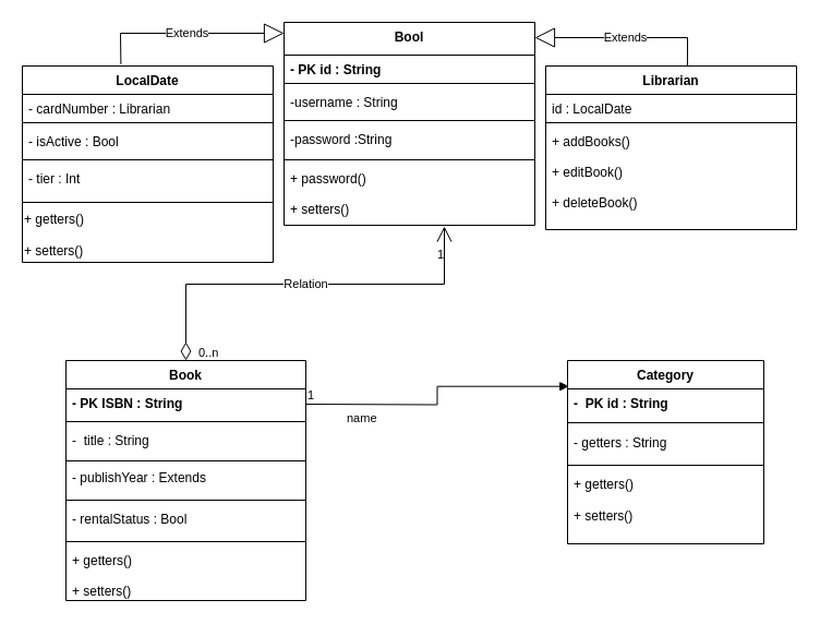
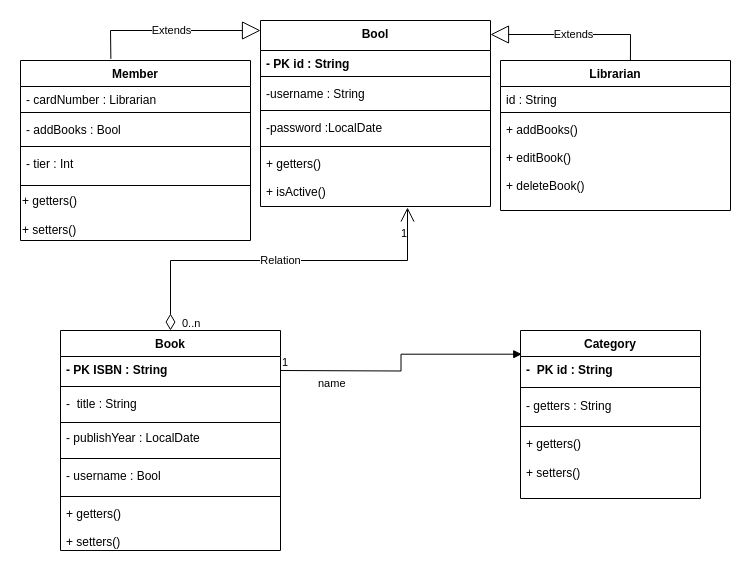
  <mxCell id="0" />
  <mxCell id="1" parent="0" />
  <mxCell id="2" value="Bool" style="swimlane;fontStyle=1;align=center;verticalAlign=top;childLayout=stackLayout;horizontal=1;startSize=30;horizontalStack=0;resizeParent=1;resizeParentMax=0;resizeLast=0;collapsible=1;marginBottom=0;" vertex="1" parent="1"><mxGeometry x="260" y="20" width="230" height="186" as="geometry" /></mxCell>
  <mxCell id="3" value="- PK id : String" style="text;strokeColor=none;fillColor=none;align=left;verticalAlign=top;spacingLeft=4;spacingRight=4;overflow=hidden;rotatable=0;points=[[0,0.5],[1,0.5]];portConstraint=eastwest;fontStyle=1" vertex="1" parent="2"><mxGeometry y="30" width="230" height="22" as="geometry" /></mxCell>
  <mxCell id="4" value="" style="line;strokeWidth=1;fillColor=none;align=left;verticalAlign=middle;spacingTop=-1;spacingLeft=3;spacingRight=3;rotatable=0;labelPosition=right;points=[];portConstraint=eastwest;" vertex="1" parent="2"><mxGeometry y="52" width="230" height="8" as="geometry" /></mxCell>
  <mxCell id="5" value="-username : String" style="text;strokeColor=none;fillColor=none;align=left;verticalAlign=top;spacingLeft=4;spacingRight=4;overflow=hidden;rotatable=0;points=[[0,0.5],[1,0.5]];portConstraint=eastwest;labelBorderColor=none;labelBackgroundColor=none;" vertex="1" parent="2"><mxGeometry y="60" width="230" height="26" as="geometry" /></mxCell>
  <mxCell id="6" value="" style="line;strokeWidth=1;fillColor=none;align=left;verticalAlign=middle;spacingTop=-1;spacingLeft=3;spacingRight=3;rotatable=0;labelPosition=right;points=[];portConstraint=eastwest;labelBackgroundColor=none;labelBorderColor=none;" vertex="1" parent="2"><mxGeometry y="86" width="230" height="8" as="geometry" /></mxCell>
- <mxCell id="7" value="-password :String" style="text;strokeColor=none;fillColor=none;align=left;verticalAlign=top;spacingLeft=4;spacingRight=4;overflow=hidden;rotatable=0;points=[[0,0.5],[1,0.5]];portConstraint=eastwest;labelBorderColor=none;labelBackgroundColor=none;" vertex="1" parent="2"><mxGeometry y="94" width="230" height="28" as="geometry" /></mxCell>
+ <mxCell id="7" value="-password :LocalDate" style="text;strokeColor=none;fillColor=none;align=left;verticalAlign=top;spacingLeft=4;spacingRight=4;overflow=hidden;rotatable=0;points=[[0,0.5],[1,0.5]];portConstraint=eastwest;labelBorderColor=none;labelBackgroundColor=none;" vertex="1" parent="2"><mxGeometry y="94" width="230" height="28" as="geometry" /></mxCell>
  <mxCell id="8" value="" style="line;strokeWidth=1;fillColor=none;align=left;verticalAlign=middle;spacingTop=-1;spacingLeft=3;spacingRight=3;rotatable=0;labelPosition=right;points=[];portConstraint=eastwest;labelBackgroundColor=none;labelBorderColor=none;" vertex="1" parent="2"><mxGeometry y="122" width="230" height="8" as="geometry" /></mxCell>
- <mxCell id="9" value="+ password()" style="text;strokeColor=none;fillColor=none;align=left;verticalAlign=top;spacingLeft=4;spacingRight=4;overflow=hidden;rotatable=0;points=[[0,0.5],[1,0.5]];portConstraint=eastwest;labelBorderColor=none;labelBackgroundColor=none;" vertex="1" parent="2"><mxGeometry y="130" width="230" height="28" as="geometry" /></mxCell>
- <mxCell id="10" value="+ setters()" style="text;strokeColor=none;fillColor=none;align=left;verticalAlign=top;spacingLeft=4;spacingRight=4;overflow=hidden;rotatable=0;points=[[0,0.5],[1,0.5]];portConstraint=eastwest;labelBorderColor=none;labelBackgroundColor=none;" vertex="1" parent="2"><mxGeometry y="158" width="230" height="28" as="geometry" /></mxCell>
+ <mxCell id="9" value="+ getters()" style="text;strokeColor=none;fillColor=none;align=left;verticalAlign=top;spacingLeft=4;spacingRight=4;overflow=hidden;rotatable=0;points=[[0,0.5],[1,0.5]];portConstraint=eastwest;labelBorderColor=none;labelBackgroundColor=none;" vertex="1" parent="2"><mxGeometry y="130" width="230" height="28" as="geometry" /></mxCell>
+ <mxCell id="10" value="+ isActive()" style="text;strokeColor=none;fillColor=none;align=left;verticalAlign=top;spacingLeft=4;spacingRight=4;overflow=hidden;rotatable=0;points=[[0,0.5],[1,0.5]];portConstraint=eastwest;labelBorderColor=none;labelBackgroundColor=none;" vertex="1" parent="2"><mxGeometry y="158" width="230" height="28" as="geometry" /></mxCell>
  <mxCell id="11" value="Extends" style="endArrow=block;endSize=16;endFill=0;html=1;rounded=0;exitX=0.393;exitY=-0.009;exitDx=0;exitDy=0;exitPerimeter=0;" edge="1" parent="2" source="12"><mxGeometry width="160" relative="1" as="geometry"><mxPoint x="-150" y="130" as="sourcePoint" /><mxPoint y="10" as="targetPoint" /><Array as="points"><mxPoint x="-150" y="10" /></Array></mxGeometry></mxCell>
- <mxCell id="12" value="LocalDate" style="swimlane;fontStyle=1;align=center;verticalAlign=top;childLayout=stackLayout;horizontal=1;startSize=26;horizontalStack=0;resizeParent=1;resizeParentMax=0;resizeLast=0;collapsible=1;marginBottom=0;" vertex="1" parent="1"><mxGeometry x="20" y="60" width="230" height="180" as="geometry" /></mxCell>
+ <mxCell id="12" value="Member" style="swimlane;fontStyle=1;align=center;verticalAlign=top;childLayout=stackLayout;horizontal=1;startSize=26;horizontalStack=0;resizeParent=1;resizeParentMax=0;resizeLast=0;collapsible=1;marginBottom=0;" vertex="1" parent="1"><mxGeometry x="20" y="60" width="230" height="180" as="geometry" /></mxCell>
  <mxCell id="13" value="- cardNumber : Librarian" style="text;strokeColor=none;fillColor=none;align=left;verticalAlign=top;spacingLeft=4;spacingRight=4;overflow=hidden;rotatable=0;points=[[0,0.5],[1,0.5]];portConstraint=eastwest;" vertex="1" parent="12"><mxGeometry y="26" width="230" height="22" as="geometry" /></mxCell>
  <mxCell id="14" value="" style="line;strokeWidth=1;fillColor=none;align=left;verticalAlign=middle;spacingTop=-1;spacingLeft=3;spacingRight=3;rotatable=0;labelPosition=right;points=[];portConstraint=eastwest;" vertex="1" parent="12"><mxGeometry y="48" width="230" height="8" as="geometry" /></mxCell>
- <mxCell id="15" value="- isActive : Bool" style="text;strokeColor=none;fillColor=none;align=left;verticalAlign=top;spacingLeft=4;spacingRight=4;overflow=hidden;rotatable=0;points=[[0,0.5],[1,0.5]];portConstraint=eastwest;labelBorderColor=none;labelBackgroundColor=none;" vertex="1" parent="12"><mxGeometry y="56" width="230" height="26" as="geometry" /></mxCell>
+ <mxCell id="15" value="- addBooks : Bool" style="text;strokeColor=none;fillColor=none;align=left;verticalAlign=top;spacingLeft=4;spacingRight=4;overflow=hidden;rotatable=0;points=[[0,0.5],[1,0.5]];portConstraint=eastwest;labelBorderColor=none;labelBackgroundColor=none;" vertex="1" parent="12"><mxGeometry y="56" width="230" height="26" as="geometry" /></mxCell>
  <mxCell id="16" value="" style="line;strokeWidth=1;fillColor=none;align=left;verticalAlign=middle;spacingTop=-1;spacingLeft=3;spacingRight=3;rotatable=0;labelPosition=right;points=[];portConstraint=eastwest;labelBackgroundColor=none;labelBorderColor=none;" vertex="1" parent="12"><mxGeometry y="82" width="230" height="8" as="geometry" /></mxCell>
  <mxCell id="17" value="- tier : Int" style="text;strokeColor=none;fillColor=none;align=left;verticalAlign=top;spacingLeft=4;spacingRight=4;overflow=hidden;rotatable=0;points=[[0,0.5],[1,0.5]];portConstraint=eastwest;labelBorderColor=none;labelBackgroundColor=none;" vertex="1" parent="12"><mxGeometry y="90" width="230" height="30" as="geometry" /></mxCell>
  <mxCell id="18" value="" style="line;strokeWidth=1;fillColor=none;align=left;verticalAlign=middle;spacingTop=-1;spacingLeft=3;spacingRight=3;rotatable=0;labelPosition=right;points=[];portConstraint=eastwest;labelBackgroundColor=none;labelBorderColor=none;" vertex="1" parent="12"><mxGeometry y="120" width="230" height="10" as="geometry" /></mxCell>
  <mxCell id="19" value="&lt;span&gt;+ getters()&amp;nbsp;&lt;/span&gt;&lt;br style=&quot;padding: 0px ; margin: 0px&quot;&gt;&lt;br style=&quot;padding: 0px ; margin: 0px&quot;&gt;&lt;span&gt;+ setters()&lt;/span&gt;" style="text;html=1;align=left;verticalAlign=middle;resizable=0;points=[];autosize=1;strokeColor=none;fillColor=none;" vertex="1" parent="12"><mxGeometry y="130" width="230" height="50" as="geometry" /></mxCell>
  <mxCell id="20" value="Librarian" style="swimlane;fontStyle=1;align=center;verticalAlign=top;childLayout=stackLayout;horizontal=1;startSize=26;horizontalStack=0;resizeParent=1;resizeParentMax=0;resizeLast=0;collapsible=1;marginBottom=0;" vertex="1" parent="1"><mxGeometry x="500" y="60" width="230" height="150" as="geometry" /></mxCell>
- <mxCell id="21" value="id : LocalDate" style="text;strokeColor=none;fillColor=none;align=left;verticalAlign=top;spacingLeft=4;spacingRight=4;overflow=hidden;rotatable=0;points=[[0,0.5],[1,0.5]];portConstraint=eastwest;" vertex="1" parent="20"><mxGeometry y="26" width="230" height="22" as="geometry" /></mxCell>
+ <mxCell id="21" value="id : String" style="text;strokeColor=none;fillColor=none;align=left;verticalAlign=top;spacingLeft=4;spacingRight=4;overflow=hidden;rotatable=0;points=[[0,0.5],[1,0.5]];portConstraint=eastwest;" vertex="1" parent="20"><mxGeometry y="26" width="230" height="22" as="geometry" /></mxCell>
  <mxCell id="22" value="" style="line;strokeWidth=1;fillColor=none;align=left;verticalAlign=middle;spacingTop=-1;spacingLeft=3;spacingRight=3;rotatable=0;labelPosition=right;points=[];portConstraint=eastwest;" vertex="1" parent="20"><mxGeometry y="48" width="230" height="8" as="geometry" /></mxCell>
  <mxCell id="23" value="+ addBooks()&#10;&#10;+ editBook()&#10;&#10;+ deleteBook()" style="text;strokeColor=none;fillColor=none;align=left;verticalAlign=top;spacingLeft=4;spacingRight=4;overflow=hidden;rotatable=0;points=[[0,0.5],[1,0.5]];portConstraint=eastwest;labelBorderColor=none;labelBackgroundColor=none;" vertex="1" parent="20"><mxGeometry y="56" width="230" height="94" as="geometry" /></mxCell>
  <mxCell id="24" value="Extends" style="endArrow=block;endSize=16;endFill=0;html=1;rounded=0;exitX=0.565;exitY=0;exitDx=0;exitDy=0;exitPerimeter=0;" edge="1" parent="1" source="20"><mxGeometry width="160" relative="1" as="geometry"><mxPoint x="560.39" y="20.002" as="sourcePoint" /><mxPoint x="490" y="34" as="targetPoint" /><Array as="points"><mxPoint x="630" y="34" /></Array></mxGeometry></mxCell>
  <mxCell id="25" value="Book" style="swimlane;fontStyle=1;align=center;verticalAlign=top;childLayout=stackLayout;horizontal=1;startSize=26;horizontalStack=0;resizeParent=1;resizeParentMax=0;resizeLast=0;collapsible=1;marginBottom=0;labelBackgroundColor=none;labelBorderColor=none;" vertex="1" parent="1"><mxGeometry x="60" y="330" width="220" height="220" as="geometry" /></mxCell>
  <mxCell id="26" value="- PK ISBN : String" style="text;strokeColor=none;fillColor=none;align=left;verticalAlign=top;spacingLeft=4;spacingRight=4;overflow=hidden;rotatable=0;points=[[0,0.5],[1,0.5]];portConstraint=eastwest;labelBackgroundColor=none;labelBorderColor=none;fontStyle=1" vertex="1" parent="25"><mxGeometry y="26" width="220" height="26" as="geometry" /></mxCell>
  <mxCell id="27" value="" style="line;strokeWidth=1;fillColor=none;align=left;verticalAlign=middle;spacingTop=-1;spacingLeft=3;spacingRight=3;rotatable=0;labelPosition=right;points=[];portConstraint=eastwest;labelBackgroundColor=none;labelBorderColor=none;" vertex="1" parent="25"><mxGeometry y="52" width="220" height="8" as="geometry" /></mxCell>
  <mxCell id="28" value="-  title : String" style="text;strokeColor=none;fillColor=none;align=left;verticalAlign=top;spacingLeft=4;spacingRight=4;overflow=hidden;rotatable=0;points=[[0,0.5],[1,0.5]];portConstraint=eastwest;labelBackgroundColor=none;labelBorderColor=none;fontStyle=0" vertex="1" parent="25"><mxGeometry y="60" width="220" height="30" as="geometry" /></mxCell>
  <mxCell id="29" value="" style="line;strokeWidth=1;fillColor=none;align=left;verticalAlign=middle;spacingTop=-1;spacingLeft=3;spacingRight=3;rotatable=0;labelPosition=right;points=[];portConstraint=eastwest;labelBackgroundColor=none;labelBorderColor=none;" vertex="1" parent="25"><mxGeometry y="90" width="220" height="4" as="geometry" /></mxCell>
- <mxCell id="30" value="- publishYear : Extends" style="text;strokeColor=none;fillColor=none;align=left;verticalAlign=top;spacingLeft=4;spacingRight=4;overflow=hidden;rotatable=0;points=[[0,0.5],[1,0.5]];portConstraint=eastwest;labelBackgroundColor=none;labelBorderColor=none;fontStyle=0" vertex="1" parent="25"><mxGeometry y="94" width="220" height="30" as="geometry" /></mxCell>
+ <mxCell id="30" value="- publishYear : LocalDate" style="text;strokeColor=none;fillColor=none;align=left;verticalAlign=top;spacingLeft=4;spacingRight=4;overflow=hidden;rotatable=0;points=[[0,0.5],[1,0.5]];portConstraint=eastwest;labelBackgroundColor=none;labelBorderColor=none;fontStyle=0" vertex="1" parent="25"><mxGeometry y="94" width="220" height="30" as="geometry" /></mxCell>
  <mxCell id="31" value="" style="line;strokeWidth=1;fillColor=none;align=left;verticalAlign=middle;spacingTop=-1;spacingLeft=3;spacingRight=3;rotatable=0;labelPosition=right;points=[];portConstraint=eastwest;labelBackgroundColor=none;labelBorderColor=none;" vertex="1" parent="25"><mxGeometry y="124" width="220" height="8" as="geometry" /></mxCell>
- <mxCell id="32" value="- rentalStatus : Bool" style="text;strokeColor=none;fillColor=none;align=left;verticalAlign=top;spacingLeft=4;spacingRight=4;overflow=hidden;rotatable=0;points=[[0,0.5],[1,0.5]];portConstraint=eastwest;labelBackgroundColor=none;labelBorderColor=none;fontStyle=0" vertex="1" parent="25"><mxGeometry y="132" width="220" height="30" as="geometry" /></mxCell>
+ <mxCell id="32" value="- username : Bool" style="text;strokeColor=none;fillColor=none;align=left;verticalAlign=top;spacingLeft=4;spacingRight=4;overflow=hidden;rotatable=0;points=[[0,0.5],[1,0.5]];portConstraint=eastwest;labelBackgroundColor=none;labelBorderColor=none;fontStyle=0" vertex="1" parent="25"><mxGeometry y="132" width="220" height="30" as="geometry" /></mxCell>
  <mxCell id="33" value="" style="line;strokeWidth=1;fillColor=none;align=left;verticalAlign=middle;spacingTop=-1;spacingLeft=3;spacingRight=3;rotatable=0;labelPosition=right;points=[];portConstraint=eastwest;labelBackgroundColor=none;labelBorderColor=none;" vertex="1" parent="25"><mxGeometry y="162" width="220" height="8" as="geometry" /></mxCell>
  <mxCell id="34" value="+ getters()&#10;&#10;+ setters()" style="text;strokeColor=none;fillColor=none;align=left;verticalAlign=top;spacingLeft=4;spacingRight=4;overflow=hidden;rotatable=0;points=[[0,0.5],[1,0.5]];portConstraint=eastwest;labelBackgroundColor=none;labelBorderColor=none;" vertex="1" parent="25"><mxGeometry y="170" width="220" height="50" as="geometry" /></mxCell>
  <mxCell id="35" value="Relation" style="endArrow=open;html=1;endSize=12;startArrow=diamondThin;startSize=14;startFill=0;edgeStyle=orthogonalEdgeStyle;rounded=0;exitX=0.5;exitY=0;exitDx=0;exitDy=0;" edge="1" parent="1" source="25"><mxGeometry relative="1" as="geometry"><mxPoint x="170" y="310" as="sourcePoint" /><mxPoint x="407" y="207" as="targetPoint" /><Array as="points"><mxPoint x="170" y="260" /><mxPoint x="407" y="260" /><mxPoint x="407" y="207" /></Array></mxGeometry></mxCell>
  <mxCell id="36" value="0..n" style="edgeLabel;resizable=0;html=1;align=left;verticalAlign=top;labelBackgroundColor=none;labelBorderColor=none;" connectable="0" vertex="1" parent="35"><mxGeometry x="-1" relative="1" as="geometry"><mxPoint x="10" y="-20" as="offset" /></mxGeometry></mxCell>
  <mxCell id="37" value="1" style="edgeLabel;resizable=0;html=1;align=right;verticalAlign=top;labelBackgroundColor=none;labelBorderColor=none;" connectable="0" vertex="1" parent="35"><mxGeometry x="1" relative="1" as="geometry"><mxPoint y="13" as="offset" /></mxGeometry></mxCell>
  <mxCell id="38" value="Category" style="swimlane;fontStyle=1;align=center;verticalAlign=top;childLayout=stackLayout;horizontal=1;startSize=26;horizontalStack=0;resizeParent=1;resizeParentMax=0;resizeLast=0;collapsible=1;marginBottom=0;labelBackgroundColor=none;labelBorderColor=none;" vertex="1" parent="1"><mxGeometry x="520" y="330" width="180" height="168" as="geometry" /></mxCell>
  <mxCell id="39" value="-  PK id : String" style="text;strokeColor=none;fillColor=none;align=left;verticalAlign=top;spacingLeft=4;spacingRight=4;overflow=hidden;rotatable=0;points=[[0,0.5],[1,0.5]];portConstraint=eastwest;labelBackgroundColor=none;labelBorderColor=none;fontStyle=1" vertex="1" parent="38"><mxGeometry y="26" width="180" height="26" as="geometry" /></mxCell>
  <mxCell id="40" value="" style="line;strokeWidth=1;fillColor=none;align=left;verticalAlign=middle;spacingTop=-1;spacingLeft=3;spacingRight=3;rotatable=0;labelPosition=right;points=[];portConstraint=eastwest;labelBackgroundColor=none;labelBorderColor=none;" vertex="1" parent="38"><mxGeometry y="52" width="180" height="10" as="geometry" /></mxCell>
  <mxCell id="41" value="- getters : String" style="text;strokeColor=none;fillColor=none;spacingLeft=4;spacingRight=4;overflow=hidden;rotatable=0;points=[[0,0.5],[1,0.5]];portConstraint=eastwest;fontSize=12;labelBackgroundColor=none;labelBorderColor=none;" vertex="1" parent="38"><mxGeometry y="62" width="180" height="30" as="geometry" /></mxCell>
  <mxCell id="42" value="" style="line;strokeWidth=1;fillColor=none;align=left;verticalAlign=middle;spacingTop=-1;spacingLeft=3;spacingRight=3;rotatable=0;labelPosition=right;points=[];portConstraint=eastwest;labelBackgroundColor=none;labelBorderColor=none;" vertex="1" parent="38"><mxGeometry y="92" width="180" height="8" as="geometry" /></mxCell>
  <mxCell id="43" value="+ getters()&#10;&#10;+ setters()" style="text;strokeColor=none;fillColor=none;align=left;verticalAlign=top;spacingLeft=4;spacingRight=4;overflow=hidden;rotatable=0;points=[[0,0.5],[1,0.5]];portConstraint=eastwest;labelBackgroundColor=none;labelBorderColor=none;whiteSpace=wrap;" vertex="1" parent="38"><mxGeometry y="100" width="180" height="68" as="geometry" /></mxCell>
  <mxCell id="44" value="name" style="endArrow=block;endFill=1;html=1;edgeStyle=orthogonalEdgeStyle;align=left;verticalAlign=top;rounded=0;entryX=0.007;entryY=0.141;entryDx=0;entryDy=0;entryPerimeter=0;" edge="1" parent="1" target="38"><mxGeometry x="-0.718" relative="1" as="geometry"><mxPoint x="280" y="370" as="sourcePoint" /><mxPoint x="440" y="370" as="targetPoint" /><mxPoint as="offset" /></mxGeometry></mxCell>
  <mxCell id="45" value="1" style="edgeLabel;resizable=0;html=1;align=left;verticalAlign=bottom;labelBackgroundColor=none;labelBorderColor=none;" connectable="0" vertex="1" parent="44"><mxGeometry x="-1" relative="1" as="geometry" /></mxCell>
